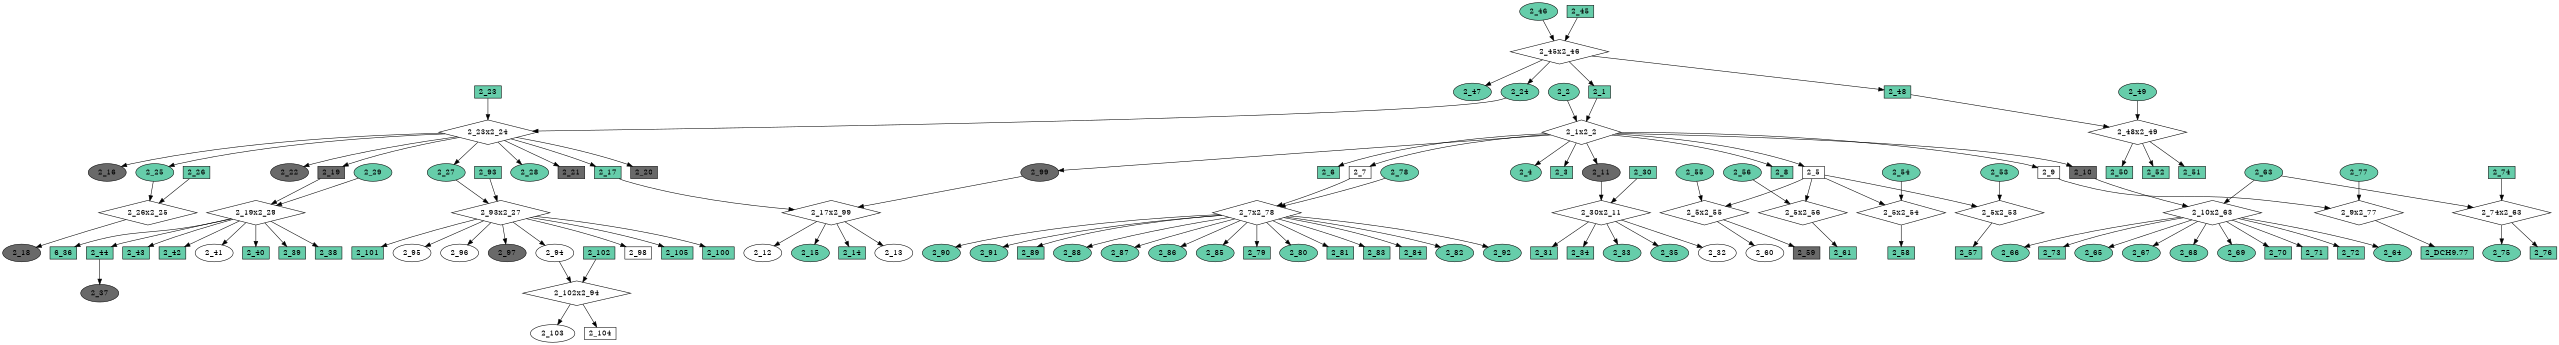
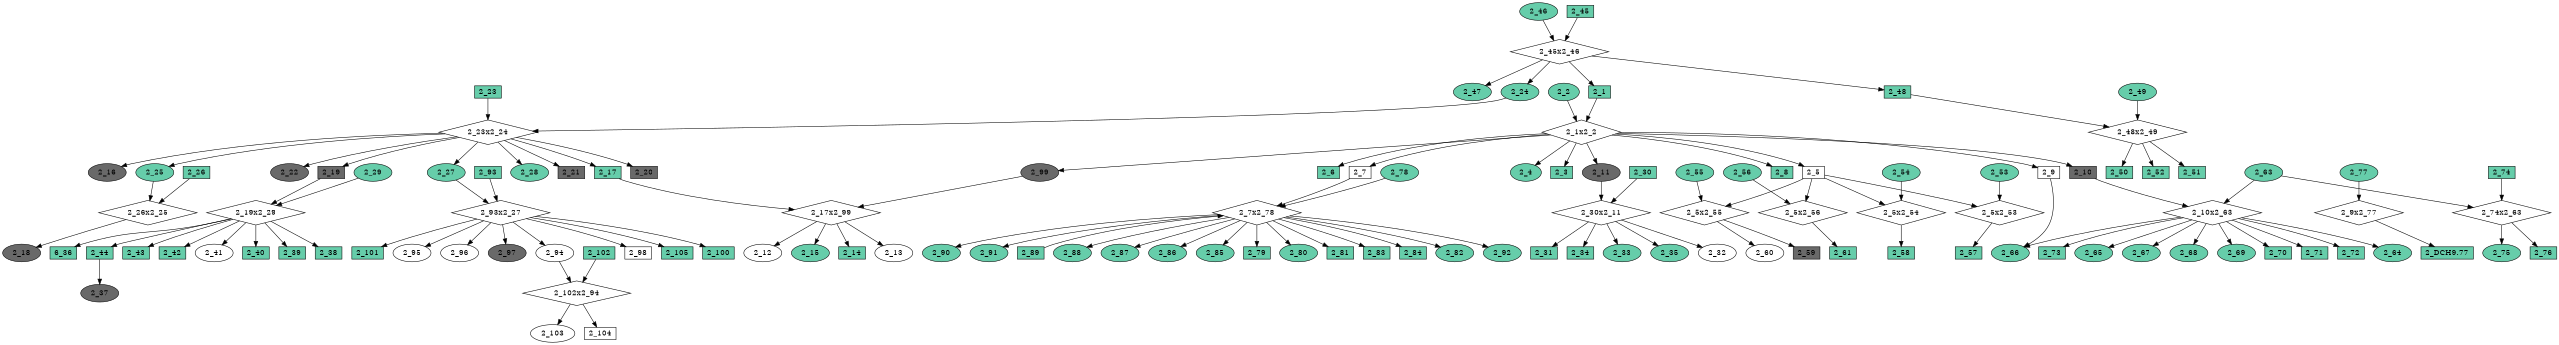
  digraph {
    node [fillcolor=aquamarine3 fontcolor=black regular=0 shape=ellipse style=filled]
    "2_33" [height=0.3 width=0.5]
    "2_30x2_11" [height=.1 shape=diamond width=.1 fillcolor="" fontcolor="" regular="" style=""]
    "2_35" [height=0.3 width=0.5]
    "2_32" [fillcolor=white height=0.3 width=0.5]
    "2_31" [height=0.3 shape=box width=0.5]
    "2_34" [height=0.3 shape=box width=0.5]
    "2_92" [height=0.3 width=0.5]
    "2_7x2_78" [height=.1 shape=diamond width=.1 fillcolor="" fontcolor="" regular="" style=""]
    "2_90" [height=0.3 width=0.5]
    "2_91" [height=0.3 width=0.5]
    "2_89" [height=0.3 shape=box width=0.5]
    "2_88" [height=0.3 width=0.5]
    "2_87" [height=0.3 width=0.5]
    "2_86" [height=0.3 width=0.5]
    "2_85" [height=0.3 width=0.5]
    "2_79" [height=0.3 shape=box width=0.5]
    "2_80" [height=0.3 width=0.5]
    "2_81" [height=0.3 shape=box width=0.5]
    "2_83" [height=0.3 shape=box width=0.5]
    "2_84" [height=0.3 shape=box width=0.5]
    "2_82" [height=0.3 width=0.5]
    "2_93" [height=0.3 shape=box width=0.5]
    "2_93x2_27" [height=.1 shape=diamond width=.1 fillcolor="" fontcolor="" regular="" style=""]
    "2_94" [fillcolor=white height=0.3 width=0.5]
    "2_95" [fillcolor=white height=0.3 width=0.5]
    "2_96" [fillcolor=white height=0.3 width=0.5]
    "2_97" [fillcolor=dimgrey height=0.3 width=0.5]
    "2_98" [fillcolor=white height=0.3 shape=box width=0.5]
    "2_105" [height=0.3 shape=box width=0.5]
    "2_100" [height=0.3 shape=box width=0.5]
    "2_101" [height=0.3 shape=box width=0.5]
    "2_102x2_94" [height=.1 shape=diamond width=.1 fillcolor="" fontcolor="" regular="" style=""]
    "2_103" [fillcolor=white height=0.3 width=0.5]
    "2_104" [fillcolor=white height=0.3 shape=box width=0.5]
    "2_102" [height=0.3 shape=box width=0.5]
    "2_52" [height=0.3 shape=box width=0.5]
    "2_48x2_49" [height=.1 shape=diamond width=.1 fillcolor="" fontcolor="" regular="" style=""]
    "2_51" [height=0.3 shape=box width=0.5]
    "2_50" [height=0.3 shape=box width=0.5]
    "2_7" [fillcolor=white height=0.3 shape=box width=0.5]
    "2_1x2_2" [height=.1 shape=diamond width=.1 fillcolor="" fontcolor="" regular="" style=""]
    "2_11" [fillcolor=dimgrey height=0.3 width=0.5]
    "2_99" [fillcolor=dimgrey height=0.3 width=0.5]
    "2_8" [height=0.3 shape=box width=0.5]
    "2_6" [height=0.3 shape=box width=0.5]
    "2_5" [fillcolor=white height=0.3 shape=box width=0.5]
    "2_4" [height=0.3 width=0.5]
    "2_3" [height=0.3 shape=box width=0.5]
    "2_10" [fillcolor=dimgrey height=0.3 shape=box width=0.5]
    "2_9" [fillcolor=white height=0.3 shape=box width=0.5]
    "2_17x2_99" [height=.1 shape=diamond width=.1 fillcolor="" fontcolor="" regular="" style=""]
    "2_5x2_55" [height=.1 shape=diamond width=.1 fillcolor="" fontcolor="" regular="" style=""]
    "2_5x2_56" [height=.1 shape=diamond width=.1 fillcolor="" fontcolor="" regular="" style=""]
    "2_5x2_54" [height=.1 shape=diamond width=.1 fillcolor="" fontcolor="" regular="" style=""]
    "2_5x2_53" [height=.1 shape=diamond width=.1 fillcolor="" fontcolor="" regular="" style=""]
    "2_10x2_63" [height=.1 shape=diamond width=.1 fillcolor="" fontcolor="" regular="" style=""]
    "2_9x2_77" [height=.1 shape=diamond width=.1 fillcolor="" fontcolor="" regular="" style=""]
    "2_DCH9.77" [height=0.3 shape=polygon width=0.5]
    "2_19" [fillcolor=dimgrey height=0.3 shape=box width=0.5]
    "2_19x2_29" [height=.1 shape=diamond width=.1 fillcolor="" fontcolor="" regular="" style=""]
    "2_44" [height=0.3 shape=box width=0.5]
    "2_43" [height=0.3 shape=box width=0.5]
    "2_42" [height=0.3 shape=box width=0.5]
    "2_41" [fillcolor=white height=0.3 width=0.5]
    "2_40" [height=0.3 shape=box width=0.5]
    "2_39" [height=0.3 shape=box width=0.5]
    "2_38" [height=0.3 shape=box width=0.5]
    n68 [height=0.3 label="6_36" shape=box width=0.5]
    "2_23x2_24" [height=.1 shape=diamond width=.1 fillcolor="" fontcolor="" regular="" style=""]
    "2_20" [fillcolor=dimgrey height=0.3 shape=box width=0.5]
    "2_17" [height=0.3 shape=box width=0.5]
    "2_16" [fillcolor=dimgrey height=0.3 width=0.5]
    "2_22" [fillcolor=dimgrey height=0.3 width=0.5]
    "2_25" [height=0.3 width=0.5]
    "2_28" [height=0.3 width=0.5]
    "2_27" [height=0.3 width=0.5]
    "2_21" [fillcolor=dimgrey height=0.3 shape=box width=0.5]
    "2_26x2_25" [height=.1 shape=diamond width=.1 fillcolor="" fontcolor="" regular="" style=""]
    "2_37" [fillcolor=dimgrey height=0.3 width=0.5]
    "2_60" [fillcolor=white height=0.3 width=0.5]
    "2_59" [fillcolor=dimgrey height=0.3 shape=box width=0.5]
    "2_15" [height=0.3 width=0.5]
    "2_14" [height=0.3 shape=box width=0.5]
    "2_13" [fillcolor=white height=0.3 width=0.5]
    "2_12" [fillcolor=white height=0.3 width=0.5]
    "2_75" [height=0.3 width=0.5]
    "2_74x2_63" [height=.1 shape=diamond width=.1 fillcolor="" fontcolor="" regular="" style=""]
    "2_76" [height=0.3 shape=box width=0.5]
    "2_77" [height=0.3 width=0.5]
    "2_78" [height=0.3 width=0.5]
    "2_46" [height=0.3 width=0.5]
    "2_45x2_46" [height=.1 shape=diamond width=.1 fillcolor="" fontcolor="" regular="" style=""]
    "2_1" [height=0.3 shape=box width=0.5]
    "2_24" [height=0.3 width=0.5]
    "2_48" [height=0.3 shape=box width=0.5]
    "2_47" [height=0.3 width=0.5]
    "2_45" [height=0.3 shape=box width=0.5]
    "2_18" [fillcolor=dimgrey height=0.3 width=0.5]
    "2_61" [height=0.3 shape=box width=0.5]
    "2_58" [height=0.3 shape=box width=0.5]
    "2_57" [height=0.3 shape=box width=0.5]
    "2_2" [height=0.3 width=0.5]
    "2_64" [height=0.3 width=0.5]
    "2_73" [height=0.3 shape=box width=0.5]
    "2_65" [height=0.3 width=0.5]
    "2_66" [height=0.3 width=0.5]
    "2_67" [height=0.3 width=0.5]
    "2_68" [height=0.3 width=0.5]
    "2_69" [height=0.3 width=0.5]
    "2_70" [height=0.3 shape=box width=0.5]
    "2_71" [height=0.3 shape=box width=0.5]
    "2_72" [height=0.3 shape=box width=0.5]
    "2_23" [height=0.3 shape=box width=0.5]
    "2_30" [height=0.3 shape=box width=0.5]
    "2_29" [height=0.3 width=0.5]
    "2_26" [height=0.3 shape=box width=0.5]
    "2_63" [height=0.3 width=0.5]
    "2_49" [height=0.3 width=0.5]
    "2_74" [height=0.3 shape=box width=0.5]
    "2_55" [height=0.3 width=0.5]
    "2_56" [height=0.3 width=0.5]
    "2_53" [height=0.3 width=0.5]
    "2_54" [height=0.3 width=0.5]
    "2_30x2_11" -> "2_33"
    "2_30x2_11" -> "2_35"
    "2_30x2_11" -> "2_32"
    "2_30x2_11" -> "2_31"
    "2_30x2_11" -> "2_34"
    "2_7x2_78" -> "2_92"
    "2_7x2_78" -> "2_90"
    "2_7x2_78" -> "2_91"
-   "2_7x2_78" -> "2_89"
+   "2_89" -> "2_7x2_78"
    "2_7x2_78" -> "2_88"
    "2_7x2_78" -> "2_87"
    "2_7x2_78" -> "2_86"
    "2_7x2_78" -> "2_85"
    "2_7x2_78" -> "2_79"
    "2_7x2_78" -> "2_80"
    "2_7x2_78" -> "2_81"
    "2_7x2_78" -> "2_83"
    "2_7x2_78" -> "2_84"
    "2_7x2_78" -> "2_82"
    "2_93" -> "2_93x2_27"
    "2_93x2_27" -> "2_94"
    "2_93x2_27" -> "2_95"
    "2_93x2_27" -> "2_96"
    "2_93x2_27" -> "2_97"
    "2_93x2_27" -> "2_98"
    "2_93x2_27" -> "2_105"
    "2_93x2_27" -> "2_100"
    "2_93x2_27" -> "2_101"
    "2_94" -> "2_102x2_94"
    "2_102x2_94" -> "2_103"
    "2_102x2_94" -> "2_104"
    "2_102" -> "2_102x2_94"
    "2_48x2_49" -> "2_52"
    "2_48x2_49" -> "2_51"
    "2_48x2_49" -> "2_50"
    "2_7" -> "2_7x2_78"
    "2_1x2_2" -> "2_7"
    "2_1x2_2" -> "2_11"
    "2_1x2_2" -> "2_99"
    "2_1x2_2" -> "2_8"
    "2_1x2_2" -> "2_6"
    "2_1x2_2" -> "2_5"
    "2_1x2_2" -> "2_4"
    "2_1x2_2" -> "2_3"
    "2_1x2_2" -> "2_10"
    "2_1x2_2" -> "2_9"
    "2_11" -> "2_30x2_11"
    "2_99" -> "2_17x2_99"
    "2_5" -> "2_5x2_55"
    "2_5" -> "2_5x2_56"
    "2_5" -> "2_5x2_54"
    "2_5" -> "2_5x2_53"
    "2_10" -> "2_10x2_63"
-   "2_9" -> "2_9x2_77"
+   "2_9" -> "2_66"
    "2_17x2_99" -> "2_15"
    "2_17x2_99" -> "2_14"
    "2_17x2_99" -> "2_13"
    "2_17x2_99" -> "2_12"
    "2_5x2_55" -> "2_60"
    "2_5x2_55" -> "2_59"
    "2_5x2_56" -> "2_61"
    "2_5x2_54" -> "2_58"
    "2_5x2_53" -> "2_57"
    "2_10x2_63" -> "2_64"
    "2_10x2_63" -> "2_73"
    "2_10x2_63" -> "2_65"
    "2_10x2_63" -> "2_66"
    "2_10x2_63" -> "2_67"
    "2_10x2_63" -> "2_68"
    "2_10x2_63" -> "2_69"
    "2_10x2_63" -> "2_70"
    "2_10x2_63" -> "2_71"
    "2_10x2_63" -> "2_72"
    "2_9x2_77" -> "2_DCH9.77"
    "2_19" -> "2_19x2_29"
    "2_19x2_29" -> "2_44"
    "2_19x2_29" -> "2_43"
    "2_19x2_29" -> "2_42"
    "2_19x2_29" -> "2_41"
    "2_19x2_29" -> "2_40"
    "2_19x2_29" -> "2_39"
    "2_19x2_29" -> "2_38"
    "2_19x2_29" -> n68
    "2_44" -> "2_37"
    "2_23x2_24" -> "2_19"
    "2_23x2_24" -> "2_20"
    "2_23x2_24" -> "2_17"
    "2_23x2_24" -> "2_16"
    "2_23x2_24" -> "2_22"
    "2_23x2_24" -> "2_25"
    "2_23x2_24" -> "2_28"
    "2_23x2_24" -> "2_27"
    "2_23x2_24" -> "2_21"
    "2_17" -> "2_17x2_99"
    "2_25" -> "2_26x2_25"
    "2_27" -> "2_93x2_27"
    "2_26x2_25" -> "2_18"
    "2_74x2_63" -> "2_75"
    "2_74x2_63" -> "2_76"
    "2_77" -> "2_9x2_77"
    "2_78" -> "2_7x2_78"
    "2_46" -> "2_45x2_46"
    "2_45x2_46" -> "2_1"
    "2_45x2_46" -> "2_24"
    "2_45x2_46" -> "2_48"
    "2_45x2_46" -> "2_47"
    "2_1" -> "2_1x2_2"
    "2_24" -> "2_23x2_24"
    "2_48" -> "2_48x2_49"
    "2_45" -> "2_45x2_46"
    "2_2" -> "2_1x2_2"
    "2_23" -> "2_23x2_24"
    "2_30" -> "2_30x2_11"
    "2_29" -> "2_19x2_29"
    "2_26" -> "2_26x2_25"
    "2_63" -> "2_10x2_63"
    "2_63" -> "2_74x2_63"
    "2_49" -> "2_48x2_49"
    "2_74" -> "2_74x2_63"
    "2_55" -> "2_5x2_55"
    "2_56" -> "2_5x2_56"
    "2_53" -> "2_5x2_53"
    "2_54" -> "2_5x2_54"
  }
